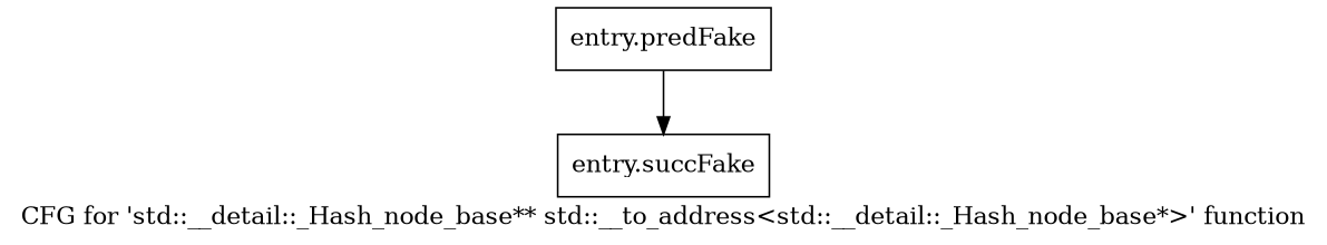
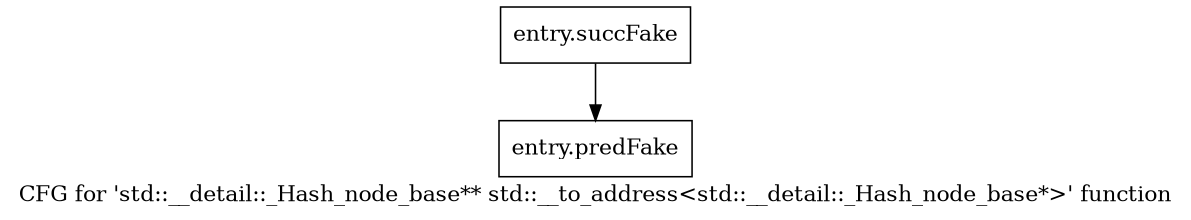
  digraph {
    label="CFG for 'std::__detail::_Hash_node_base** std::__to_address\<std::__detail::_Hash_node_base*\>' function"
    node [shape=record]
    n1 [label="{entry.predFake}"]
    n2 [filename="/tools/Xilinx/Vitis_HLS/2022.1/tps/lnx64/gcc-8.3.0/lib/gcc/x86_64-pc-linux-gnu/8.3.0/../../../../include/c++/8.3.0/bits/ptr_traits.h" label="{entry.succFake}" linenumber=154]
-   n1 -> n2 [execusionnum=1 filename="/tools/Xilinx/Vitis_HLS/2022.1/tps/lnx64/gcc-8.3.0/lib/gcc/x86_64-pc-linux-gnu/8.3.0/../../../../include/c++/8.3.0/bits/ptr_traits.h"]
+   n2 -> n1 [execusionnum=1 filename="/tools/Xilinx/Vitis_HLS/2022.1/tps/lnx64/gcc-8.3.0/lib/gcc/x86_64-pc-linux-gnu/8.3.0/../../../../include/c++/8.3.0/bits/ptr_traits.h"]
  }
